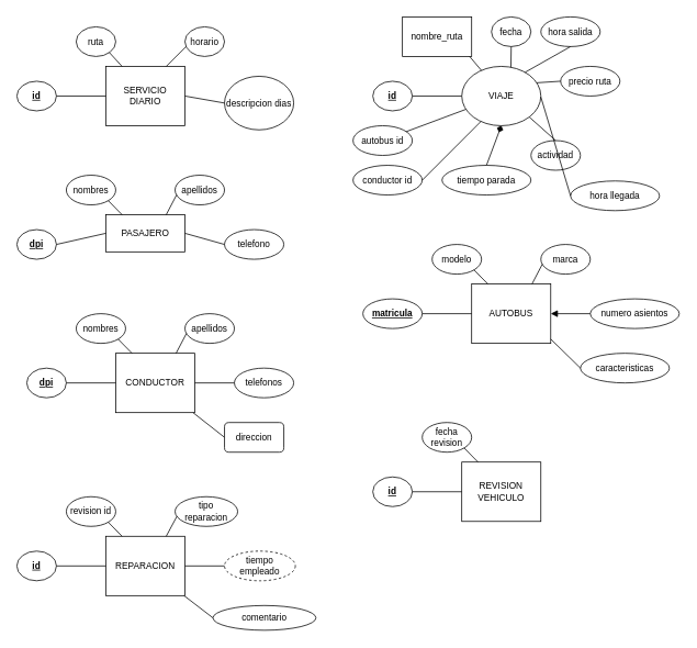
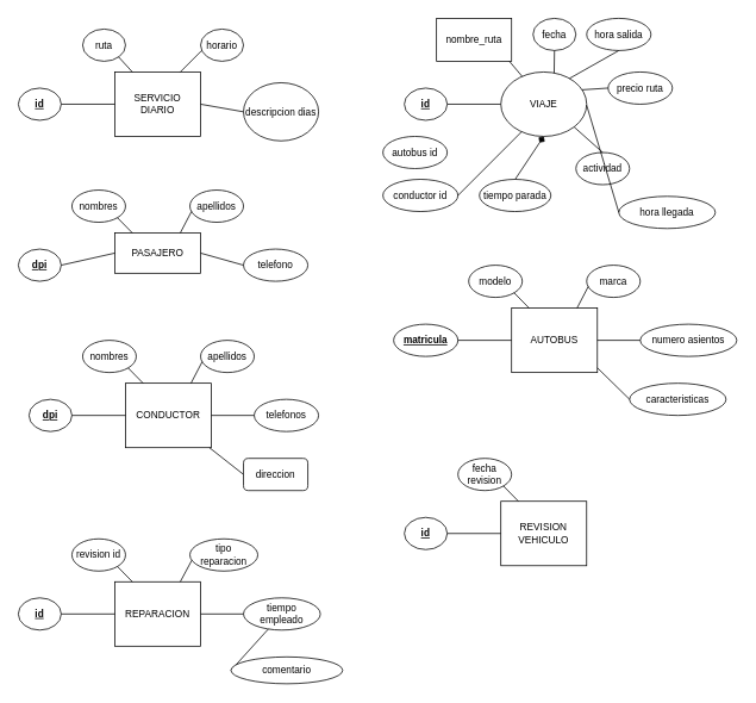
  <mxCell id="0" />
  <mxCell id="1" parent="0" />
  <mxCell id="2" value="SERVICIO DIARIO" style="html=1;whiteSpace=wrap;;fontSize=11;fontColor=#000000;align=center;spacing=3;strokeOpacity=100;fillOpacity=100;fillColor=#ffffff;" parent="1" vertex="1" zOrder="1"><mxGeometry x="128" y="80" width="96" height="72" as="geometry" /></mxCell>
  <mxCell id="3" value="id" style="html=1;whiteSpace=wrap;ellipse;fontSize=11;fontColor=#000000;fontStyle=5;align=center;spacing=3;strokeOpacity=100;fillOpacity=100;fillColor=#ffffff;" parent="1" vertex="1" zOrder="2"><mxGeometry x="20" y="98" width="48" height="36" as="geometry" /></mxCell>
  <mxCell id="4" value="" style="html=1;jettySize=18;fontSize=11;strokeOpacity=100;rounded=0;startArrow=none;;endArrow=none;;exitX=1.013;exitY=0.5;exitPerimeter=1;entryX=-0.006;entryY=0.5;entryPerimeter=1;" parent="1" source="3" target="2" edge="1"><mxGeometry width="100" height="100" relative="1" as="geometry"><Array as="points" /></mxGeometry></mxCell>
  <mxCell id="5" value="ruta" style="html=1;whiteSpace=wrap;ellipse;fontSize=11;fontColor=#000000;align=center;spacing=3;strokeOpacity=100;fillOpacity=100;fillColor=#ffffff;" parent="1" vertex="1" zOrder="4"><mxGeometry x="92" y="32" width="48" height="36" as="geometry" /></mxCell>
  <mxCell id="6" value="horario" style="html=1;whiteSpace=wrap;ellipse;fontSize=11;fontColor=#000000;align=center;spacing=3;strokeOpacity=100;fillOpacity=100;fillColor=#ffffff;" parent="1" vertex="1" zOrder="5"><mxGeometry x="224" y="32" width="48" height="36" as="geometry" /></mxCell>
  <mxCell id="7" value="descripcion dias" style="html=1;whiteSpace=wrap;ellipse;fontSize=11;fontColor=#000000;align=center;spacing=3;strokeOpacity=100;fillOpacity=100;fillColor=#ffffff;" parent="1" vertex="1" zOrder="6"><mxGeometry x="272" y="92" width="84" height="65" as="geometry" /></mxCell>
  <mxCell id="8" value="" style="html=1;jettySize=18;fontSize=11;strokeOpacity=100;rounded=0;startArrow=none;;endArrow=none;;exitX=-0.007;exitY=0.5;exitPerimeter=1;entryX=1.006;entryY=0.5;entryPerimeter=1;" parent="1" source="7" target="2" edge="1"><mxGeometry width="100" height="100" relative="1" as="geometry"><Array as="points" /></mxGeometry></mxCell>
  <mxCell id="9" value="" style="html=1;jettySize=18;fontSize=11;strokeOpacity=100;rounded=0;startArrow=none;;endArrow=none;;exitX=0.852;exitY=0.874;exitPerimeter=1;entryX=0.2;entryY=-0.008;entryPerimeter=1;" parent="1" source="5" target="2" edge="1"><mxGeometry width="100" height="100" relative="1" as="geometry"><Array as="points" /></mxGeometry></mxCell>
  <mxCell id="10" value="" style="html=1;jettySize=18;fontSize=11;strokeOpacity=100;rounded=0;startArrow=none;;endArrow=none;;exitX=0.767;exitY=-0.008;exitPerimeter=1;entryX=0.017;entryY=0.672;entryPerimeter=1;" parent="1" source="2" target="6" edge="1"><mxGeometry width="100" height="100" relative="1" as="geometry"><Array as="points" /></mxGeometry></mxCell>
  <mxCell id="11" value="VIAJE" style="ellipse;html=1;whiteSpace=wrap;fontSize=11;fontColor=#000000;align=center;spacing=3;strokeOpacity=100;fillOpacity=100;fillColor=#ffffff;" parent="1" vertex="1" zOrder="11"><mxGeometry x="560" y="80" width="96" height="72" as="geometry" /></mxCell>
  <mxCell id="12" value="id" style="html=1;whiteSpace=wrap;ellipse;fontSize=11;fontColor=#000000;fontStyle=5;align=center;spacing=3;strokeOpacity=100;fillOpacity=100;fillColor=#ffffff;" parent="1" vertex="1" zOrder="12"><mxGeometry x="452" y="98" width="48" height="36" as="geometry" /></mxCell>
  <mxCell id="13" value="" style="html=1;jettySize=18;fontSize=11;strokeOpacity=100;rounded=0;startArrow=none;;endArrow=none;;exitX=1.013;exitY=0.5;exitPerimeter=1;entryX=-0.006;entryY=0.5;entryPerimeter=1;" parent="1" source="12" target="11" edge="1"><mxGeometry width="100" height="100" relative="1" as="geometry"><Array as="points" /></mxGeometry></mxCell>
  <mxCell id="14" value="nombre_ruta" style="html=1;whiteSpace=wrap;fontSize=11;fontColor=#000000;align=center;spacing=3;strokeOpacity=100;fillOpacity=100;fillColor=#ffffff;rounded=0;" parent="1" vertex="1" zOrder="14"><mxGeometry x="488" y="20" width="84" height="48" as="geometry" /></mxCell>
  <mxCell id="15" value="fecha" style="html=1;whiteSpace=wrap;ellipse;fontSize=11;fontColor=#000000;align=center;spacing=3;strokeOpacity=100;fillOpacity=100;fillColor=#ffffff;" parent="1" vertex="1" zOrder="15"><mxGeometry x="596" y="20" width="48" height="36" as="geometry" /></mxCell>
  <mxCell id="16" value="" style="html=1;jettySize=18;fontSize=11;strokeOpacity=100;rounded=0;startArrow=none;;endArrow=none;;exitX=0.85;exitY=0.872;exitPerimeter=1;entryX=0.2;entryY=-0.008;entryPerimeter=1;" parent="1" source="14" target="11" edge="1"><mxGeometry width="100" height="100" relative="1" as="geometry"><Array as="points" /></mxGeometry></mxCell>
  <mxCell id="17" value="hora salida" style="html=1;whiteSpace=wrap;ellipse;fontSize=11;fontColor=#000000;align=center;spacing=3;strokeOpacity=100;fillOpacity=100;fillColor=#ffffff;" parent="1" vertex="1" zOrder="21"><mxGeometry x="656" y="20" width="72" height="36" as="geometry" /></mxCell>
  <mxCell id="18" value="precio ruta" style="html=1;whiteSpace=wrap;ellipse;fontSize=11;fontColor=#000000;align=center;spacing=3;strokeOpacity=100;fillOpacity=100;fillColor=#ffffff;" parent="1" vertex="1" zOrder="22"><mxGeometry x="680" y="80" width="72" height="36" as="geometry" /></mxCell>
  <mxCell id="19" value="hora llegada" style="html=1;whiteSpace=wrap;ellipse;fontSize=11;fontColor=#000000;align=center;spacing=3;strokeOpacity=100;fillOpacity=100;fillColor=#ffffff;" parent="1" vertex="1" zOrder="23"><mxGeometry x="692" y="219" width="108" height="36" as="geometry" /></mxCell>
  <mxCell id="20" value="actividad" style="html=1;whiteSpace=wrap;ellipse;fontSize=11;fontColor=#000000;align=center;spacing=3;strokeOpacity=100;fillOpacity=100;fillColor=#ffffff;" parent="1" vertex="1" zOrder="24"><mxGeometry x="644" y="170" width="60" height="36" as="geometry" /></mxCell>
- <mxCell id="21" value="tiempo parada" style="html=1;whiteSpace=wrap;ellipse;fontSize=11;fontColor=#000000;align=center;spacing=3;strokeOpacity=100;fillOpacity=100;fillColor=#ffffff;" parent="1" vertex="1" zOrder="25"><mxGeometry x="536" y="200" width="108" height="36" as="geometry" /></mxCell>
+ <mxCell id="21" value="tiempo parada" style="html=1;whiteSpace=wrap;ellipse;fontSize=11;fontColor=#000000;align=center;spacing=3;strokeOpacity=100;fillOpacity=100;fillColor=#ffffff;" parent="1" vertex="1" zOrder="25"><mxGeometry x="536" y="200" width="80" height="36" as="geometry" /></mxCell>
  <mxCell id="22" value="autobus id" style="html=1;whiteSpace=wrap;ellipse;fontSize=11;fontColor=#000000;align=center;spacing=3;strokeOpacity=100;fillOpacity=100;fillColor=#ffffff;" parent="1" vertex="1" zOrder="26"><mxGeometry x="428" y="152" width="72" height="36" as="geometry" /></mxCell>
  <mxCell id="23" value="conductor id" style="html=1;whiteSpace=wrap;ellipse;fontSize=11;fontColor=#000000;align=center;spacing=3;strokeOpacity=100;fillOpacity=100;fillColor=#ffffff;" parent="1" vertex="1" zOrder="27"><mxGeometry x="428" y="200" width="84" height="36" as="geometry" /></mxCell>
  <mxCell id="24" value="" style="html=1;jettySize=18;fontSize=11;strokeOpacity=100;rounded=0;startArrow=none;;endArrow=none;;exitX=0.5;exitY=1.017;exitPerimeter=1;entryX=0.625;entryY=-0.008;entryPerimeter=1;" parent="1" source="15" target="11" edge="1"><mxGeometry width="100" height="100" relative="1" as="geometry"><Array as="points" /></mxGeometry></mxCell>
  <mxCell id="25" value="" style="html=1;jettySize=18;fontSize=11;strokeOpacity=100;rounded=0;startArrow=none;;endArrow=none;;exitX=0.5;exitY=1.017;exitPerimeter=1;entryX=0.875;entryY=-0.008;entryPerimeter=1;" parent="1" source="17" target="11" edge="1"><mxGeometry width="100" height="100" relative="1" as="geometry"><Array as="points" /></mxGeometry></mxCell>
  <mxCell id="26" value="" style="html=1;jettySize=18;fontSize=11;strokeOpacity=100;rounded=0;startArrow=none;;endArrow=none;;exitX=-0.008;exitY=0.5;exitPerimeter=1;entryX=1.006;entryY=0.25;entryPerimeter=1;" parent="1" source="18" target="11" edge="1"><mxGeometry width="100" height="100" relative="1" as="geometry"><Array as="points" /></mxGeometry></mxCell>
  <mxCell id="27" value="" style="html=1;jettySize=18;fontSize=11;strokeOpacity=100;rounded=0;startArrow=none;;endArrow=none;;exitX=-0.006;exitY=0.5;exitPerimeter=1;entryX=1.006;entryY=0.517;entryPerimeter=1;" parent="1" source="19" target="11" edge="1"><mxGeometry width="100" height="100" relative="1" as="geometry"><Array as="points" /></mxGeometry></mxCell>
  <mxCell id="28" value="" style="html=1;jettySize=18;fontSize=11;strokeOpacity=100;rounded=0;startArrow=none;;endArrow=none;;exitX=0.5;exitY=-0.017;exitPerimeter=1;entryX=1.006;entryY=1.0;entryPerimeter=1;" parent="1" source="20" target="11" edge="1"><mxGeometry width="100" height="100" relative="1" as="geometry"><Array as="points" /></mxGeometry></mxCell>
  <mxCell id="29" value="" style="html=1;jettySize=18;fontSize=11;strokeOpacity=100;rounded=0;startArrow=none;endArrow=diamond;exitX=0.5;exitY=-0.017;exitPerimeter=1;entryX=0.5;entryY=1.008;entryPerimeter=1;" parent="1" source="21" target="11" edge="1"><mxGeometry width="100" height="100" relative="1" as="geometry"><Array as="points" /></mxGeometry></mxCell>
  <mxCell id="30" value="" style="html=1;jettySize=18;fontSize=11;strokeOpacity=100;rounded=0;startArrow=none;;endArrow=none;;exitX=1.007;exitY=0.5;exitPerimeter=1;entryX=0.188;entryY=1.008;entryPerimeter=1;" parent="1" source="23" target="11" edge="1"><mxGeometry width="100" height="100" relative="1" as="geometry"><Array as="points" /></mxGeometry></mxCell>
- <mxCell id="31" value="" style="html=1;jettySize=18;fontSize=11;strokeOpacity=100;rounded=0;startArrow=none;;endArrow=none;;exitX=0.909;exitY=0.193;exitPerimeter=1;entryX=-0.006;entryY=0.753;entryPerimeter=1;" parent="1" source="22" target="11" edge="1"><mxGeometry width="100" height="100" relative="1" as="geometry"><Array as="points" /></mxGeometry></mxCell>
  <mxCell id="32" value="PASAJERO" style="html=1;whiteSpace=wrap;;fontSize=11;fontColor=#000000;align=center;spacing=3;strokeOpacity=100;fillOpacity=100;fillColor=#ffffff;" parent="1" vertex="1" zOrder="36"><mxGeometry x="128" y="260" width="96" height="45" as="geometry" /></mxCell>
  <mxCell id="33" value="dpi" style="html=1;whiteSpace=wrap;ellipse;fontSize=11;fontColor=#000000;fontStyle=5;align=center;spacing=3;strokeOpacity=100;fillOpacity=100;fillColor=#ffffff;" parent="1" vertex="1" zOrder="37"><mxGeometry x="20" y="278" width="48" height="36" as="geometry" /></mxCell>
  <mxCell id="34" value="" style="html=1;jettySize=18;fontSize=11;strokeOpacity=100;rounded=0;startArrow=none;;endArrow=none;;exitX=1.013;exitY=0.5;exitPerimeter=1;entryX=-0.006;entryY=0.5;entryPerimeter=1;" parent="1" source="33" target="32" edge="1"><mxGeometry width="100" height="100" relative="1" as="geometry"><Array as="points" /></mxGeometry></mxCell>
  <mxCell id="35" value="nombres" style="html=1;whiteSpace=wrap;ellipse;fontSize=11;fontColor=#000000;align=center;spacing=3;strokeOpacity=100;fillOpacity=100;fillColor=#ffffff;" parent="1" vertex="1" zOrder="39"><mxGeometry x="80" y="212" width="60" height="36" as="geometry" /></mxCell>
  <mxCell id="36" value="apellidos" style="html=1;whiteSpace=wrap;ellipse;fontSize=11;fontColor=#000000;align=center;spacing=3;strokeOpacity=100;fillOpacity=100;fillColor=#ffffff;" parent="1" vertex="1" zOrder="40"><mxGeometry x="212" y="212" width="60" height="36" as="geometry" /></mxCell>
  <mxCell id="37" value="telefono" style="html=1;whiteSpace=wrap;ellipse;fontSize=11;fontColor=#000000;align=center;spacing=3;strokeOpacity=100;fillOpacity=100;fillColor=#ffffff;" parent="1" vertex="1" zOrder="41"><mxGeometry x="272" y="278" width="72" height="36" as="geometry" /></mxCell>
  <mxCell id="38" value="" style="html=1;jettySize=18;fontSize=11;strokeOpacity=100;rounded=0;startArrow=none;;endArrow=none;;exitX=-0.008;exitY=0.5;exitPerimeter=1;entryX=1.006;entryY=0.5;entryPerimeter=1;" parent="1" source="37" target="32" edge="1"><mxGeometry width="100" height="100" relative="1" as="geometry"><Array as="points" /></mxGeometry></mxCell>
  <mxCell id="39" value="" style="html=1;jettySize=18;fontSize=11;strokeOpacity=100;rounded=0;startArrow=none;;endArrow=none;;exitX=0.852;exitY=0.874;exitPerimeter=1;entryX=0.2;entryY=-0.008;entryPerimeter=1;" parent="1" source="35" target="32" edge="1"><mxGeometry width="100" height="100" relative="1" as="geometry"><Array as="points" /></mxGeometry></mxCell>
  <mxCell id="40" value="" style="html=1;jettySize=18;fontSize=11;strokeOpacity=100;rounded=0;startArrow=none;;endArrow=none;;exitX=0.767;exitY=-0.008;exitPerimeter=1;entryX=0.019;entryY=0.671;entryPerimeter=1;" parent="1" source="32" target="36" edge="1"><mxGeometry width="100" height="100" relative="1" as="geometry"><Array as="points" /></mxGeometry></mxCell>
  <mxCell id="41" value="AUTOBUS" style="html=1;whiteSpace=wrap;;fontSize=11;fontColor=#000000;align=center;spacing=3;strokeOpacity=100;fillOpacity=100;fillColor=#ffffff;" parent="1" vertex="1" zOrder="46"><mxGeometry x="572" y="344" width="96" height="72" as="geometry" /></mxCell>
  <mxCell id="42" value="matricula" style="html=1;whiteSpace=wrap;ellipse;fontSize=11;fontColor=#000000;fontStyle=5;align=center;spacing=3;strokeOpacity=100;fillOpacity=100;fillColor=#ffffff;" parent="1" vertex="1" zOrder="47"><mxGeometry x="440" y="362" width="72" height="36" as="geometry" /></mxCell>
  <mxCell id="43" value="" style="html=1;jettySize=18;fontSize=11;strokeOpacity=100;rounded=0;startArrow=none;;endArrow=none;;exitX=1.008;exitY=0.5;exitPerimeter=1;entryX=-0.006;entryY=0.5;entryPerimeter=1;" parent="1" source="42" target="41" edge="1"><mxGeometry width="100" height="100" relative="1" as="geometry"><Array as="points" /></mxGeometry></mxCell>
  <mxCell id="44" value="modelo" style="html=1;whiteSpace=wrap;ellipse;fontSize=11;fontColor=#000000;align=center;spacing=3;strokeOpacity=100;fillOpacity=100;fillColor=#ffffff;" parent="1" vertex="1" zOrder="49"><mxGeometry x="524" y="296" width="60" height="36" as="geometry" /></mxCell>
  <mxCell id="45" value="marca" style="html=1;whiteSpace=wrap;ellipse;fontSize=11;fontColor=#000000;align=center;spacing=3;strokeOpacity=100;fillOpacity=100;fillColor=#ffffff;" parent="1" vertex="1" zOrder="50"><mxGeometry x="656" y="296" width="60" height="36" as="geometry" /></mxCell>
  <mxCell id="46" value="numero asientos" style="html=1;whiteSpace=wrap;ellipse;fontSize=11;fontColor=#000000;align=center;spacing=3;strokeOpacity=100;fillOpacity=100;fillColor=#ffffff;" parent="1" vertex="1" zOrder="51"><mxGeometry x="716" y="362" width="108" height="36" as="geometry" /></mxCell>
- <mxCell id="47" value="" style="html=1;jettySize=18;fontSize=11;strokeOpacity=100;rounded=0;startArrow=none;endArrow=block;exitX=-0.006;exitY=0.5;exitPerimeter=1;entryX=1.006;entryY=0.5;entryPerimeter=1;" parent="1" source="46" target="41" edge="1"><mxGeometry width="100" height="100" relative="1" as="geometry"><Array as="points" /></mxGeometry></mxCell>
+ <mxCell id="47" value="" style="html=1;jettySize=18;fontSize=11;strokeOpacity=100;rounded=0;startArrow=none;;endArrow=none;;exitX=-0.006;exitY=0.5;exitPerimeter=1;entryX=1.006;entryY=0.5;entryPerimeter=1;" parent="1" source="46" target="41" edge="1"><mxGeometry width="100" height="100" relative="1" as="geometry"><Array as="points" /></mxGeometry></mxCell>
  <mxCell id="48" value="" style="html=1;jettySize=18;fontSize=11;strokeOpacity=100;rounded=0;startArrow=none;;endArrow=none;;exitX=0.852;exitY=0.874;exitPerimeter=1;entryX=0.2;entryY=-0.008;entryPerimeter=1;" parent="1" source="44" target="41" edge="1"><mxGeometry width="100" height="100" relative="1" as="geometry"><Array as="points" /></mxGeometry></mxCell>
  <mxCell id="49" value="" style="html=1;jettySize=18;fontSize=11;strokeOpacity=100;rounded=0;startArrow=none;;endArrow=none;;exitX=0.767;exitY=-0.008;exitPerimeter=1;entryX=0.019;entryY=0.671;entryPerimeter=1;" parent="1" source="41" target="45" edge="1"><mxGeometry width="100" height="100" relative="1" as="geometry"><Array as="points" /></mxGeometry></mxCell>
  <mxCell id="50" value="caracteristicas" style="html=1;whiteSpace=wrap;ellipse;fontSize=11;fontColor=#000000;align=center;spacing=3;strokeOpacity=100;fillOpacity=100;fillColor=#ffffff;" parent="1" vertex="1" zOrder="56"><mxGeometry x="704" y="428" width="108" height="36" as="geometry" /></mxCell>
  <mxCell id="51" value="" style="html=1;jettySize=18;fontSize=11;strokeOpacity=100;rounded=0;startArrow=none;;endArrow=none;;exitX=-0.006;exitY=0.5;exitPerimeter=1;entryX=1.006;entryY=0.933;entryPerimeter=1;" parent="1" source="50" target="41" edge="1"><mxGeometry width="100" height="100" relative="1" as="geometry"><Array as="points" /></mxGeometry></mxCell>
  <mxCell id="52" value="CONDUCTOR" style="html=1;whiteSpace=wrap;;fontSize=11;fontColor=#000000;align=center;spacing=3;strokeOpacity=100;fillOpacity=100;fillColor=#ffffff;" parent="1" vertex="1" zOrder="58"><mxGeometry x="140" y="428" width="96" height="72" as="geometry" /></mxCell>
  <mxCell id="53" value="dpi" style="html=1;whiteSpace=wrap;ellipse;fontSize=11;fontColor=#000000;fontStyle=5;align=center;spacing=3;strokeOpacity=100;fillOpacity=100;fillColor=#ffffff;" parent="1" vertex="1" zOrder="59"><mxGeometry x="32" y="446" width="48" height="36" as="geometry" /></mxCell>
  <mxCell id="54" value="" style="html=1;jettySize=18;fontSize=11;strokeOpacity=100;rounded=0;startArrow=none;;endArrow=none;;exitX=1.013;exitY=0.5;exitPerimeter=1;entryX=-0.006;entryY=0.5;entryPerimeter=1;" parent="1" source="53" target="52" edge="1"><mxGeometry width="100" height="100" relative="1" as="geometry"><Array as="points" /></mxGeometry></mxCell>
  <mxCell id="55" value="nombres" style="html=1;whiteSpace=wrap;ellipse;fontSize=11;fontColor=#000000;align=center;spacing=3;strokeOpacity=100;fillOpacity=100;fillColor=#ffffff;" parent="1" vertex="1" zOrder="61"><mxGeometry x="92" y="380" width="60" height="36" as="geometry" /></mxCell>
  <mxCell id="56" value="apellidos" style="html=1;whiteSpace=wrap;ellipse;fontSize=11;fontColor=#000000;align=center;spacing=3;strokeOpacity=100;fillOpacity=100;fillColor=#ffffff;" parent="1" vertex="1" zOrder="62"><mxGeometry x="224" y="380" width="60" height="36" as="geometry" /></mxCell>
  <mxCell id="57" value="telefonos" style="html=1;whiteSpace=wrap;ellipse;fontSize=11;fontColor=#000000;align=center;spacing=3;strokeOpacity=100;fillOpacity=100;fillColor=#ffffff;" parent="1" vertex="1" zOrder="63"><mxGeometry x="284" y="446" width="72" height="36" as="geometry" /></mxCell>
  <mxCell id="58" value="" style="html=1;jettySize=18;fontSize=11;strokeOpacity=100;rounded=0;startArrow=none;;endArrow=none;;exitX=-0.008;exitY=0.5;exitPerimeter=1;entryX=1.006;entryY=0.5;entryPerimeter=1;" parent="1" source="57" target="52" edge="1"><mxGeometry width="100" height="100" relative="1" as="geometry"><Array as="points" /></mxGeometry></mxCell>
  <mxCell id="59" value="" style="html=1;jettySize=18;fontSize=11;strokeOpacity=100;rounded=0;startArrow=none;;endArrow=none;;exitX=0.852;exitY=0.874;exitPerimeter=1;entryX=0.2;entryY=-0.008;entryPerimeter=1;" parent="1" source="55" target="52" edge="1"><mxGeometry width="100" height="100" relative="1" as="geometry"><Array as="points" /></mxGeometry></mxCell>
  <mxCell id="60" value="" style="html=1;jettySize=18;fontSize=11;strokeOpacity=100;rounded=0;startArrow=none;;endArrow=none;;exitX=0.767;exitY=-0.008;exitPerimeter=1;entryX=0.019;entryY=0.671;entryPerimeter=1;" parent="1" source="52" target="56" edge="1"><mxGeometry width="100" height="100" relative="1" as="geometry"><Array as="points" /></mxGeometry></mxCell>
  <mxCell id="61" style="rounded=0;orthogonalLoop=1;jettySize=auto;html=1;exitX=0;exitY=0.5;exitDx=0;exitDy=0;endArrow=none;endFill=0;" edge="1" parent="1" source="62" target="52"><mxGeometry relative="1" as="geometry"><mxPoint x="238" y="502" as="targetPoint" /></mxGeometry></mxCell>
  <mxCell id="62" value="direccion" style="html=1;whiteSpace=wrap;fontSize=11;fontColor=#000000;align=center;spacing=3;strokeOpacity=100;fillOpacity=100;fillColor=#ffffff;rounded=1;" parent="1" vertex="1" zOrder="68"><mxGeometry x="272" y="512" width="72" height="36" as="geometry" /></mxCell>
  <mxCell id="63" value="REVISION VEHICULO" style="html=1;whiteSpace=wrap;;fontSize=11;fontColor=#000000;align=center;spacing=3;strokeOpacity=100;fillOpacity=100;fillColor=#ffffff;" vertex="1" zOrder="58" parent="1"><mxGeometry x="560" y="560" width="96" height="72" as="geometry" /></mxCell>
  <mxCell id="64" value="&lt;div&gt;id&lt;/div&gt;" style="html=1;whiteSpace=wrap;ellipse;fontSize=11;fontColor=#000000;fontStyle=5;align=center;spacing=3;strokeOpacity=100;fillOpacity=100;fillColor=#ffffff;" vertex="1" zOrder="59" parent="1"><mxGeometry x="452" y="578" width="48" height="36" as="geometry" /></mxCell>
  <mxCell id="65" value="" style="html=1;jettySize=18;fontSize=11;strokeOpacity=100;rounded=0;startArrow=none;;endArrow=none;;exitX=1.013;exitY=0.5;exitPerimeter=1;entryX=-0.006;entryY=0.5;entryPerimeter=1;" edge="1" parent="1" source="64" target="63"><mxGeometry width="100" height="100" relative="1" as="geometry"><Array as="points" /></mxGeometry></mxCell>
  <mxCell id="66" value="fecha revision" style="html=1;whiteSpace=wrap;ellipse;fontSize=11;fontColor=#000000;align=center;spacing=3;strokeOpacity=100;fillOpacity=100;fillColor=#ffffff;" vertex="1" zOrder="61" parent="1"><mxGeometry x="512" y="512" width="60" height="36" as="geometry" /></mxCell>
  <mxCell id="67" value="" style="html=1;jettySize=18;fontSize=11;strokeOpacity=100;rounded=0;startArrow=none;;endArrow=none;;exitX=0.852;exitY=0.874;exitPerimeter=1;entryX=0.2;entryY=-0.008;entryPerimeter=1;" edge="1" parent="1" source="66" target="63"><mxGeometry width="100" height="100" relative="1" as="geometry"><Array as="points" /></mxGeometry></mxCell>
  <mxCell id="68" value="REPARACION" style="html=1;whiteSpace=wrap;;fontSize=11;fontColor=#000000;align=center;spacing=3;strokeOpacity=100;fillOpacity=100;fillColor=#ffffff;" vertex="1" zOrder="58" parent="1"><mxGeometry x="128" y="650" width="96" height="72" as="geometry" /></mxCell>
  <mxCell id="69" value="&lt;div&gt;id&lt;/div&gt;" style="html=1;whiteSpace=wrap;ellipse;fontSize=11;fontColor=#000000;fontStyle=5;align=center;spacing=3;strokeOpacity=100;fillOpacity=100;fillColor=#ffffff;" vertex="1" zOrder="59" parent="1"><mxGeometry x="20" y="668" width="48" height="36" as="geometry" /></mxCell>
  <mxCell id="70" value="" style="html=1;jettySize=18;fontSize=11;strokeOpacity=100;rounded=0;startArrow=none;;endArrow=none;;exitX=1.013;exitY=0.5;exitPerimeter=1;entryX=-0.006;entryY=0.5;entryPerimeter=1;" edge="1" parent="1" source="69" target="68"><mxGeometry width="100" height="100" relative="1" as="geometry"><Array as="points" /></mxGeometry></mxCell>
  <mxCell id="71" value="revision id" style="html=1;whiteSpace=wrap;ellipse;fontSize=11;fontColor=#000000;align=center;spacing=3;strokeOpacity=100;fillOpacity=100;fillColor=#ffffff;" vertex="1" zOrder="61" parent="1"><mxGeometry x="80" y="602" width="60" height="36" as="geometry" /></mxCell>
  <mxCell id="72" value="tipo reparacion" style="html=1;whiteSpace=wrap;ellipse;fontSize=11;fontColor=#000000;align=center;spacing=3;strokeOpacity=100;fillOpacity=100;fillColor=#ffffff;" vertex="1" zOrder="62" parent="1"><mxGeometry x="212" y="602" width="76" height="36" as="geometry" /></mxCell>
- <mxCell id="73" value="tiempo empleado" style="html=1;whiteSpace=wrap;ellipse;fontSize=11;fontColor=#000000;align=center;spacing=3;strokeOpacity=100;fillOpacity=100;fillColor=#ffffff;dashed=1;" vertex="1" zOrder="63" parent="1"><mxGeometry x="272" y="668" width="86" height="36" as="geometry" /></mxCell>
+ <mxCell id="73" value="tiempo empleado" style="html=1;whiteSpace=wrap;ellipse;fontSize=11;fontColor=#000000;align=center;spacing=3;strokeOpacity=100;fillOpacity=100;fillColor=#ffffff;" vertex="1" zOrder="63" parent="1"><mxGeometry x="272" y="668" width="86" height="36" as="geometry" /></mxCell>
  <mxCell id="74" value="" style="html=1;jettySize=18;fontSize=11;strokeOpacity=100;rounded=0;startArrow=none;;endArrow=none;;exitX=-0.008;exitY=0.5;exitPerimeter=1;entryX=1.006;entryY=0.5;entryPerimeter=1;" edge="1" parent="1" source="73" target="68"><mxGeometry width="100" height="100" relative="1" as="geometry"><Array as="points" /></mxGeometry></mxCell>
  <mxCell id="75" value="" style="html=1;jettySize=18;fontSize=11;strokeOpacity=100;rounded=0;startArrow=none;;endArrow=none;;exitX=0.852;exitY=0.874;exitPerimeter=1;entryX=0.2;entryY=-0.008;entryPerimeter=1;" edge="1" parent="1" source="71" target="68"><mxGeometry width="100" height="100" relative="1" as="geometry"><Array as="points" /></mxGeometry></mxCell>
  <mxCell id="76" value="" style="html=1;jettySize=18;fontSize=11;strokeOpacity=100;rounded=0;startArrow=none;;endArrow=none;;exitX=0.767;exitY=-0.008;exitPerimeter=1;entryX=0.019;entryY=0.671;entryPerimeter=1;" edge="1" parent="1" source="68" target="72"><mxGeometry width="100" height="100" relative="1" as="geometry"><Array as="points" /></mxGeometry></mxCell>
- <mxCell id="77" style="rounded=0;orthogonalLoop=1;jettySize=auto;html=1;exitX=0;exitY=0.5;exitDx=0;exitDy=0;endArrow=none;endFill=0;" edge="1" parent="1" source="78" target="68"><mxGeometry relative="1" as="geometry"><mxPoint x="226" y="724" as="targetPoint" /></mxGeometry></mxCell>
+ <mxCell id="77" style="rounded=0;orthogonalLoop=1;jettySize=auto;html=1;exitX=0;exitY=0.5;exitDx=0;exitDy=0;endArrow=none;endFill=0;" edge="1" parent="1" source="78" target="73"><mxGeometry relative="1" as="geometry"><mxPoint x="226" y="724" as="targetPoint" /></mxGeometry></mxCell>
  <mxCell id="78" value="comentario" style="html=1;whiteSpace=wrap;ellipse;fontSize=11;fontColor=#000000;align=center;spacing=3;strokeOpacity=100;fillOpacity=100;fillColor=#ffffff;" vertex="1" zOrder="68" parent="1"><mxGeometry x="258" y="734" width="125" height="30" as="geometry" /></mxCell>
